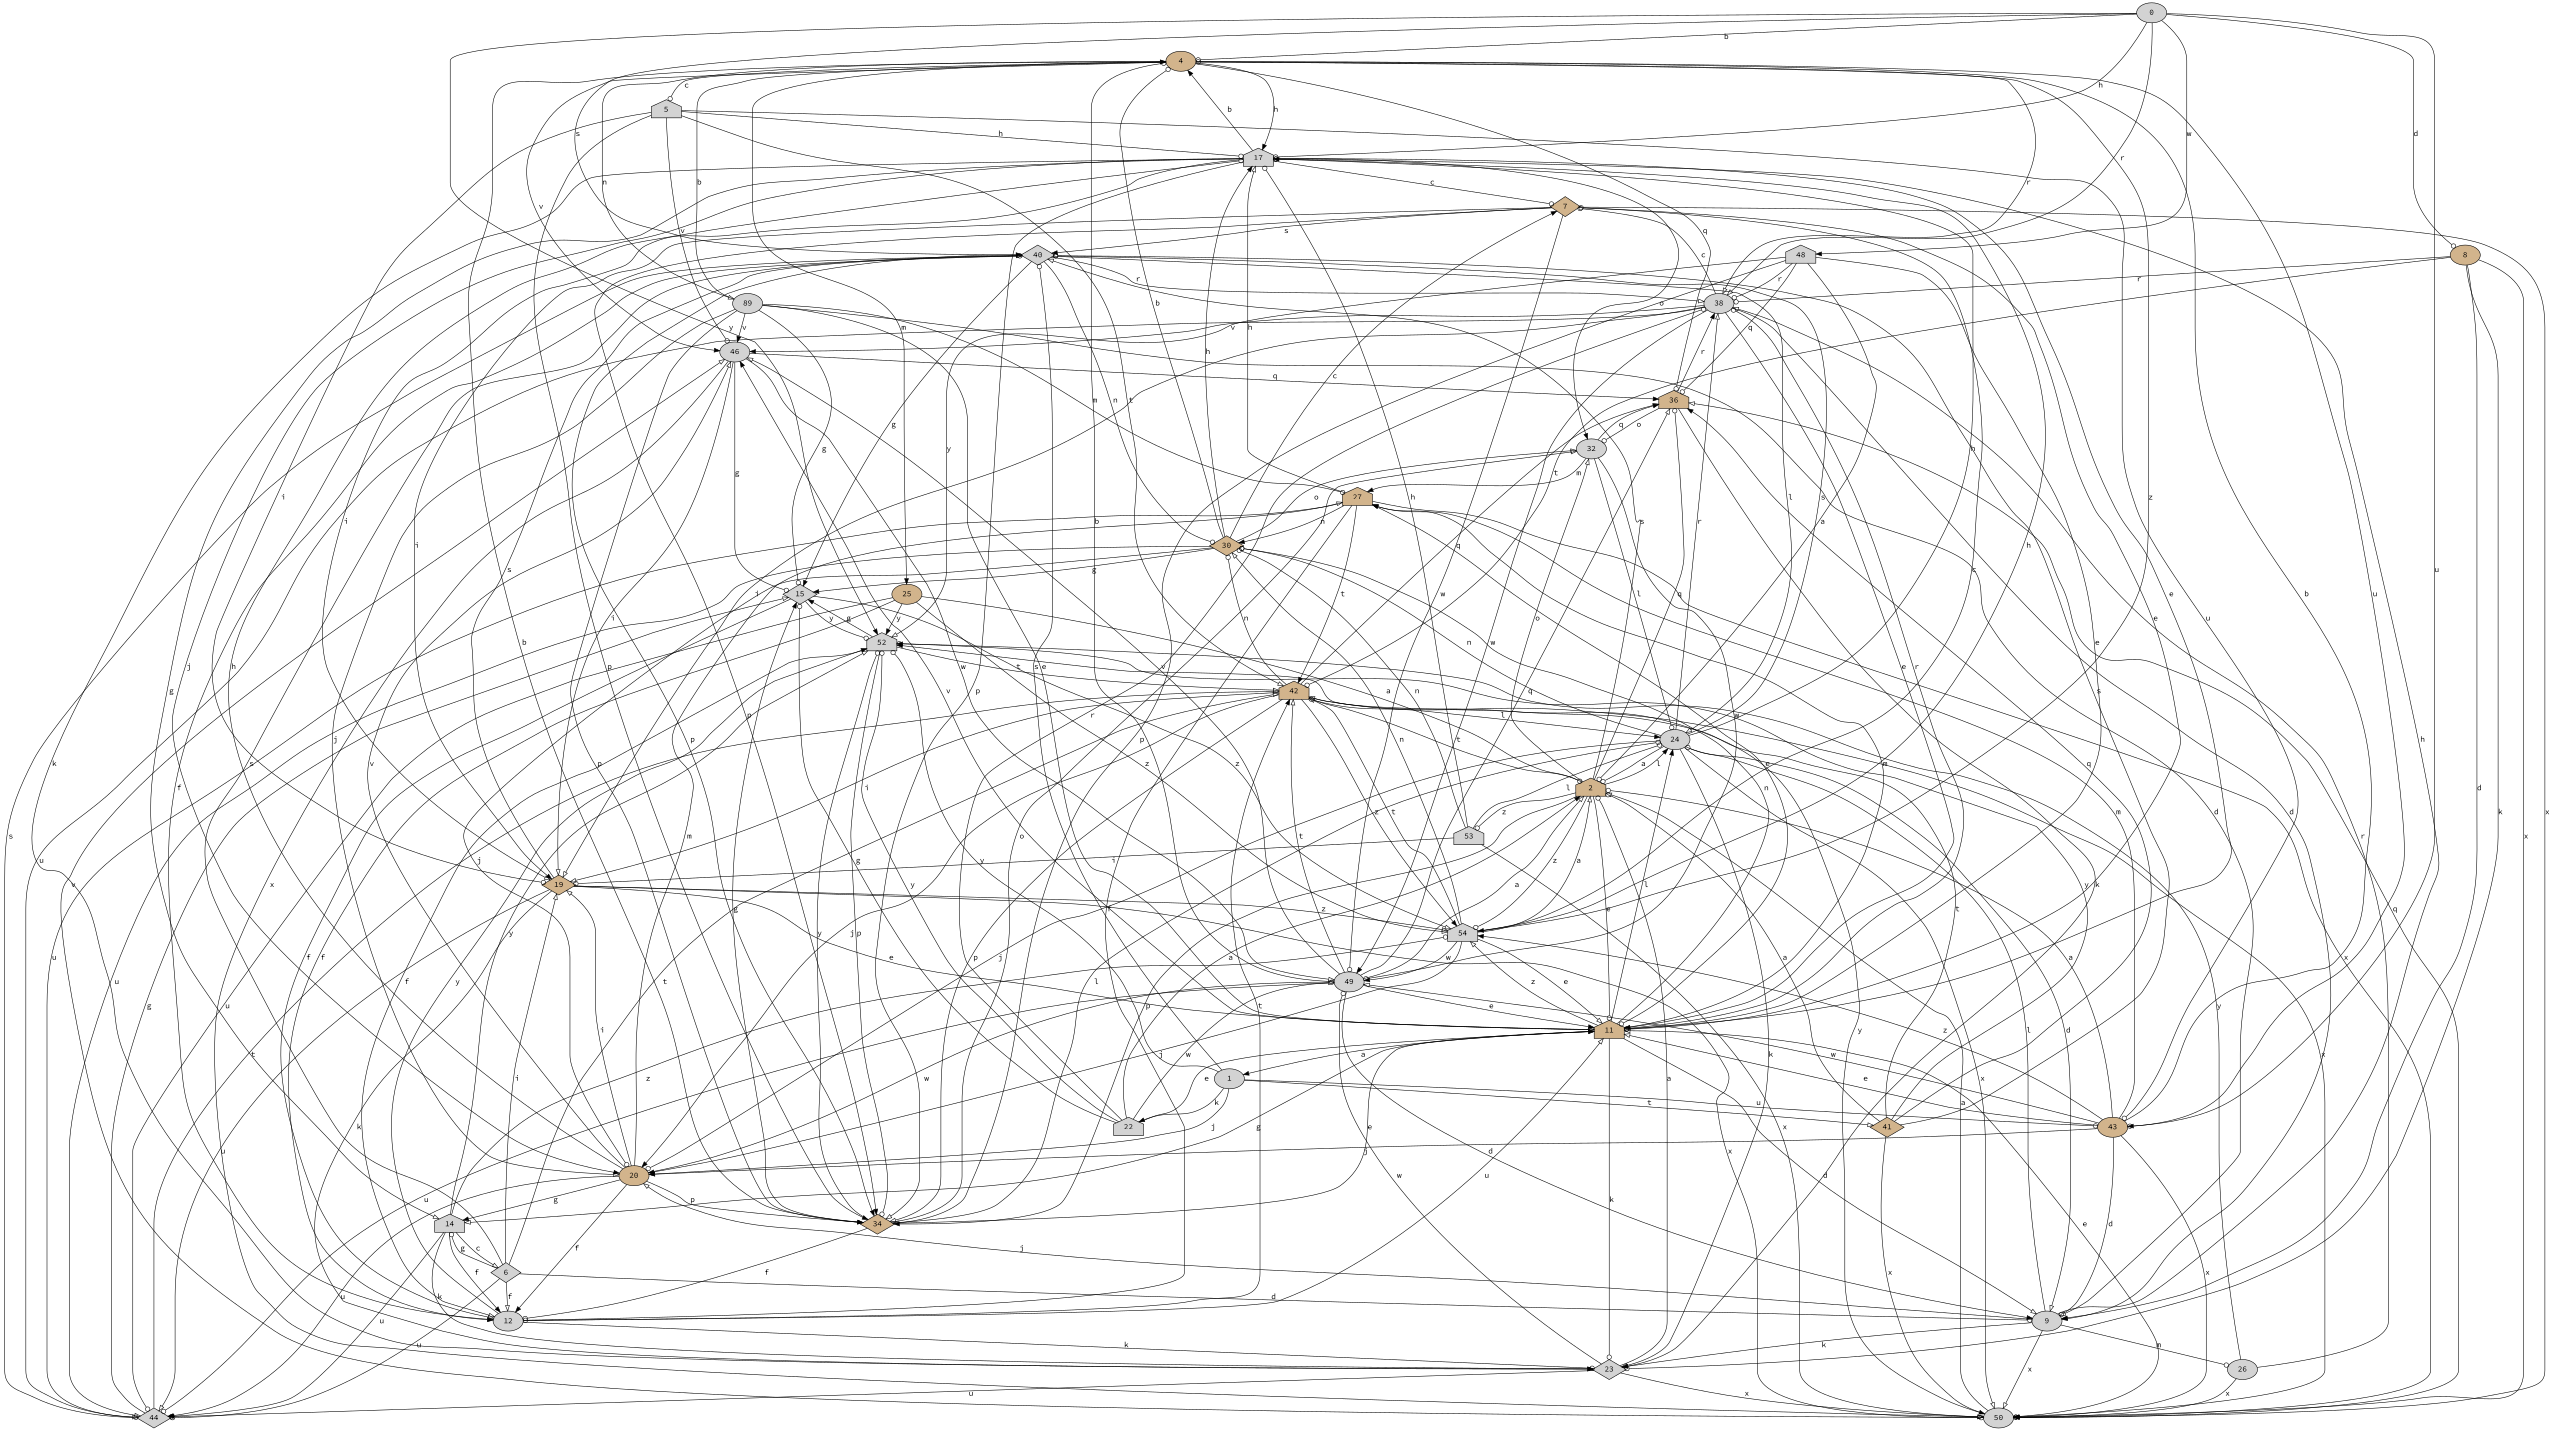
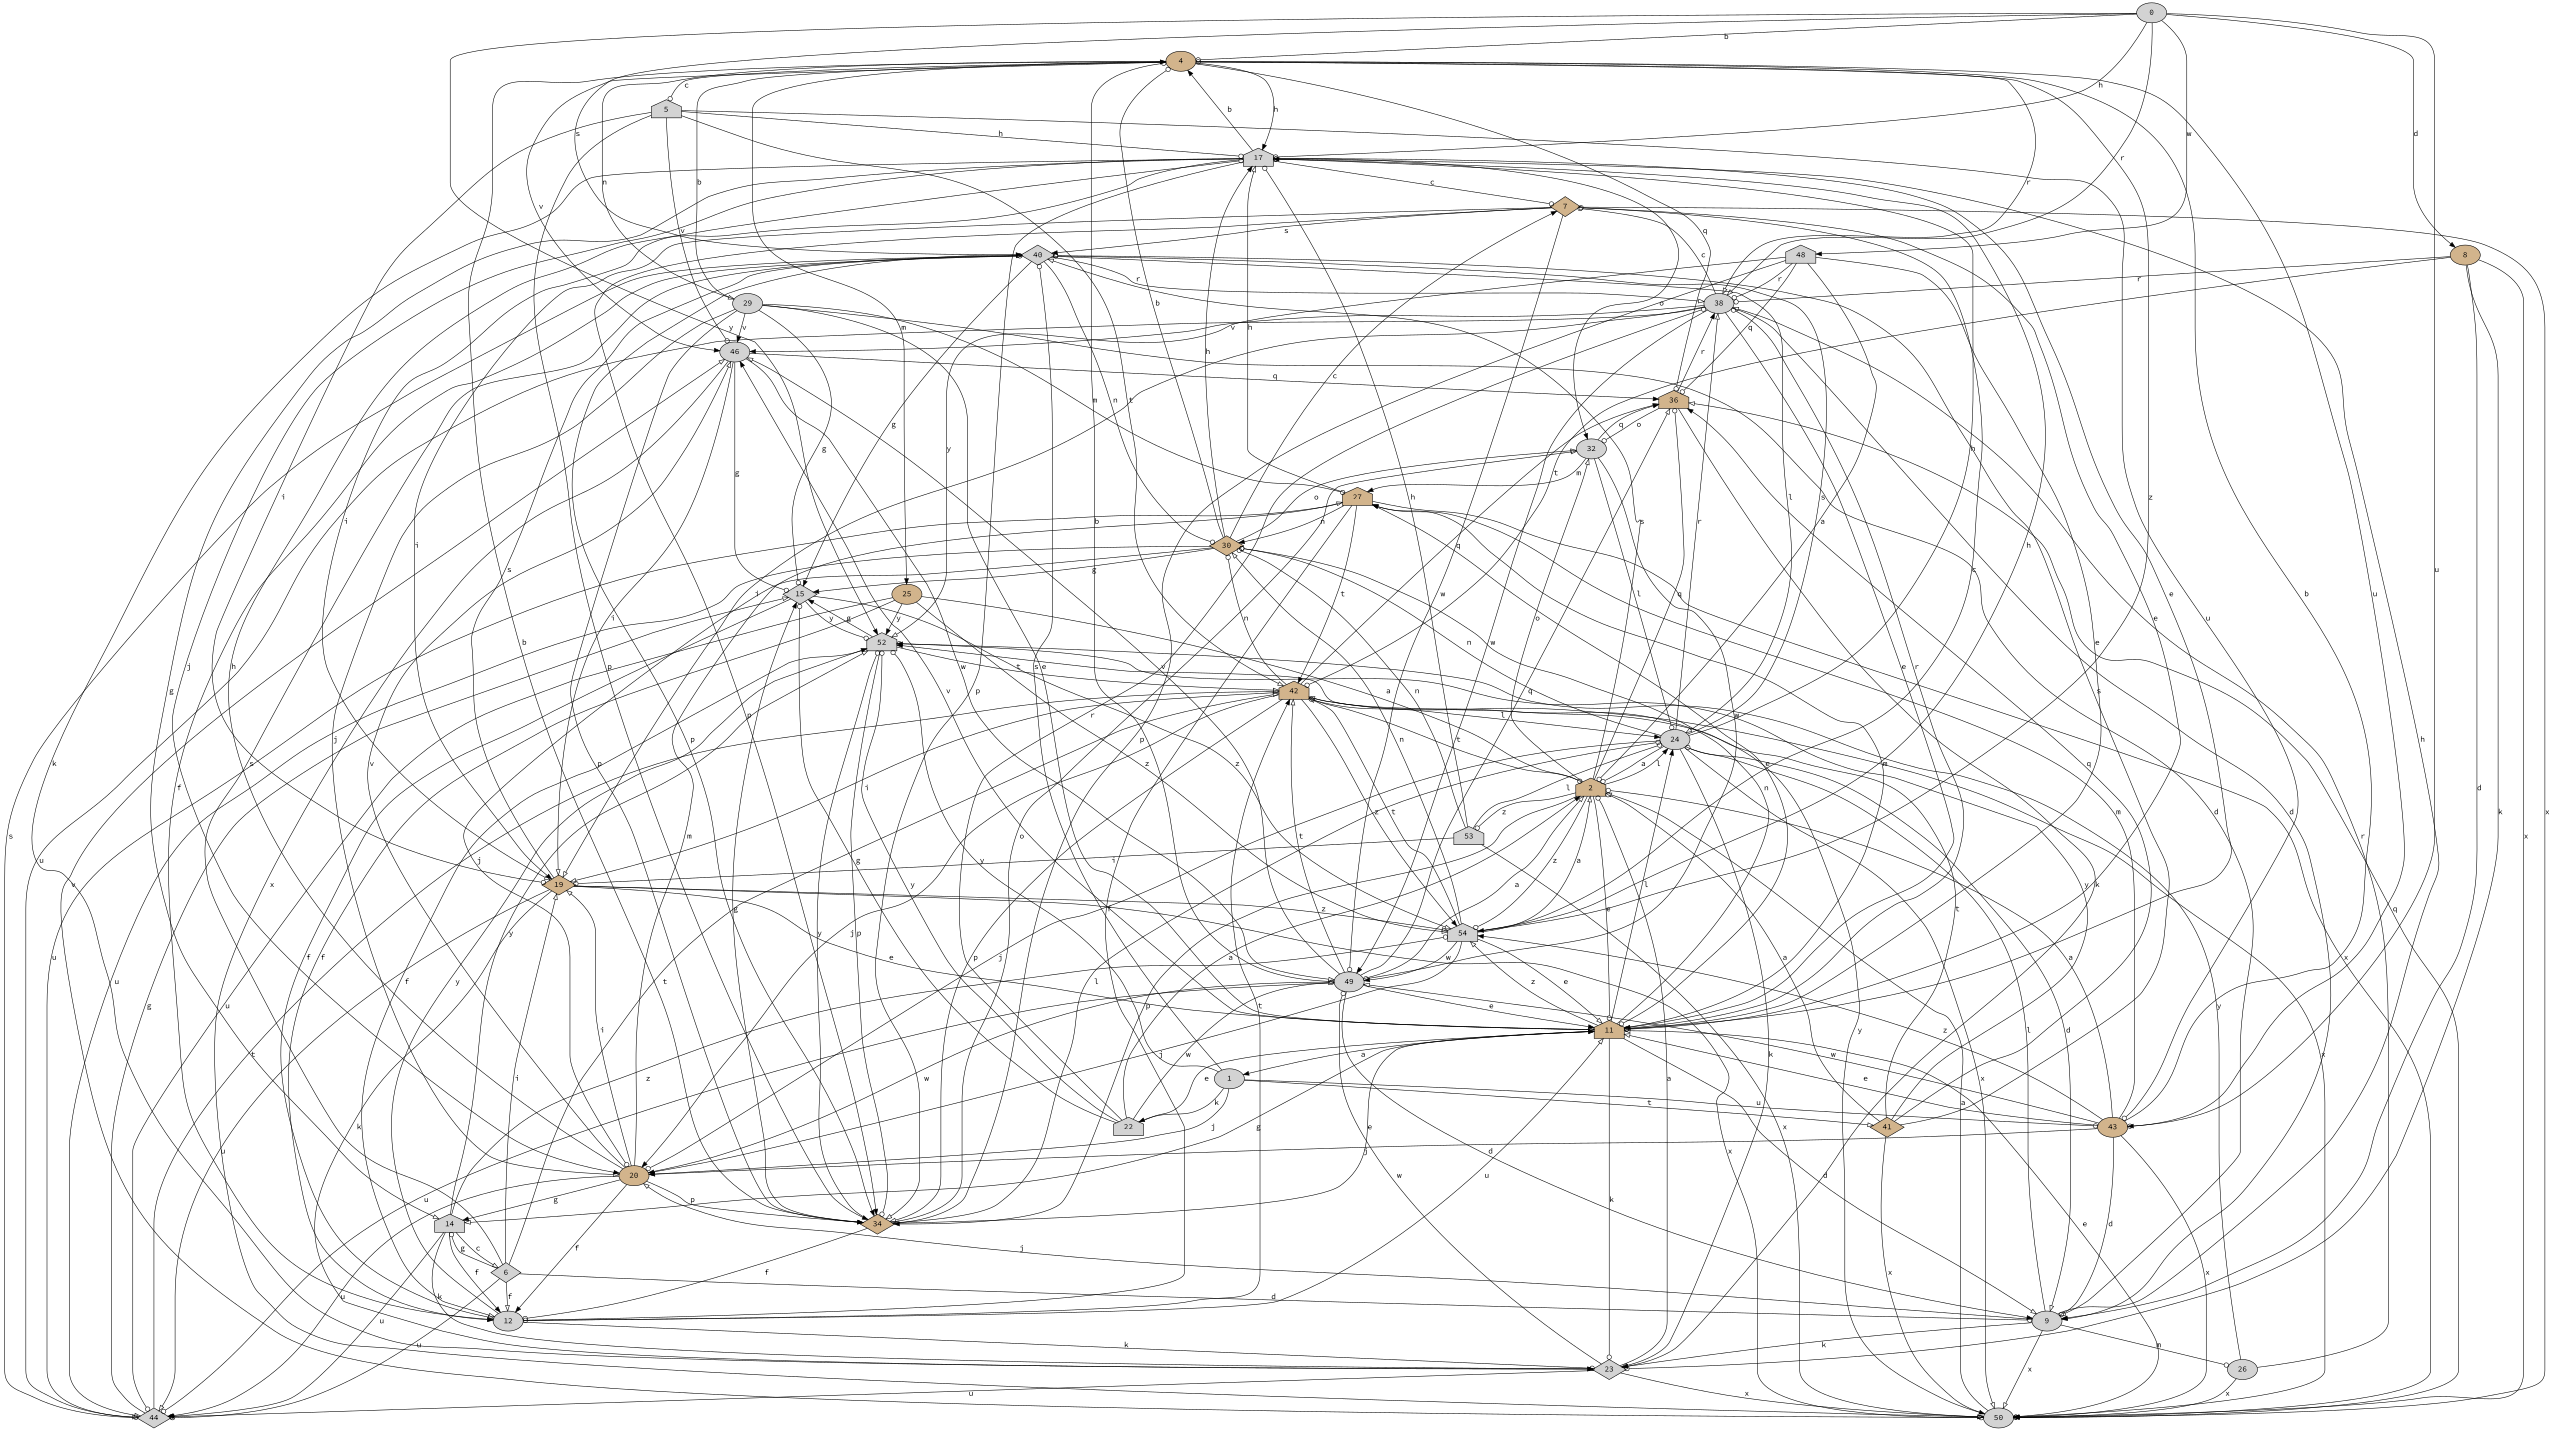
  strict digraph {
    fontname="Source Code Pro"
    node [fillcolor=lightgrey fontname="Source Code Pro" shape=ellipse style=filled]
    edge [arrowhead=odot fontname="Source Code Pro"]
    4 [fillcolor=tan]
    0
    8 [fillcolor=tan]
    17 [shape=house]
    38
    40 [shape=diamond]
    43 [fillcolor=tan]
    48 [shape=house]
    52 [shape=house]
    36 [fillcolor=tan shape=house]
    54 [shape=house]
    5 [shape=house]
    25 [fillcolor=tan]
-   29 [label=89]
+   29
    46
    42 [fillcolor=tan shape=house]
    9
    50
    23 [shape=diamond]
    20 [fillcolor=tan]
    11 [fillcolor=tan shape=house]
    32
    34 [fillcolor=tan shape=diamond]
    19 [fillcolor=tan shape=diamond]
    14 [shape=house]
    7 [fillcolor=tan shape=diamond]
    44 [shape=diamond]
    49
    24
    12
    30 [fillcolor=tan shape=diamond]
    15 [shape=diamond]
    2 [fillcolor=tan shape=house]
    27 [fillcolor=tan shape=house]
    1
    22 [shape=house]
    41 [fillcolor=tan shape=diamond]
    53 [shape=house]
    6 [shape=diamond]
    26
    4 -> 17 [arrowhead=normal label=h]
    4 -> 38 [arrowhead=onormal label=r]
    4 -> 43 [arrowhead=normal label=u]
    4 -> 36 [label=q]
    4 -> 54 [arrowhead=normal label=z]
    4 -> 5 [label=c]
    4 -> 25 [arrowhead=normal label=m]
    4 -> 29 [arrowhead=onormal label=n]
    4 -> 46 [arrowhead=normal label=v]
    0 -> 4 [label=b]
-   0 -> 8 [label=d]
+   0 -> 8 [arrowhead=normal label=d]
    0 -> 17 [label=h]
    0 -> 38 [arrowhead=onormal label=r]
    0 -> 40 [arrowhead=normal label=s]
    0 -> 43 [label=u]
    0 -> 48 [arrowhead=normal label=w]
    0 -> 52 [arrowhead=normal label=y]
    8 -> 38 [label=r]
    8 -> 42 [label=t]
    8 -> 9 [arrowhead=normal label=d]
    8 -> 50 [label=x]
    8 -> 23 [label=k]
    17 -> 4 [arrowhead=normal label=b]
    17 -> 23 [arrowhead=onormal label=k]
    17 -> 20 [arrowhead=normal label=j]
    17 -> 11 [arrowhead=onormal label=e]
    17 -> 32 [arrowhead=normal label=o]
    17 -> 34 [arrowhead=onormal label=p]
    17 -> 19 [arrowhead=onormal label=i]
    17 -> 14 [arrowhead=onormal label=g]
    17 -> 7 [label=c]
    38 -> 46 [arrowhead=normal label=v]
    38 -> 9 [arrowhead=normal label=d]
    38 -> 11 [arrowhead=normal label=e]
    38 -> 19 [arrowhead=onormal label=i]
    38 -> 7 [label=c]
    38 -> 44 [arrowhead=onormal label=u]
    38 -> 49 [arrowhead=normal label=w]
    40 -> 38 [arrowhead=onormal label=r]
    40 -> 34 [arrowhead=normal label=p]
    40 -> 24 [arrowhead=onormal label=l]
    40 -> 12 [arrowhead=onormal label=f]
    40 -> 30 [label=n]
    40 -> 15 [arrowhead=normal label=g]
    43 -> 4 [label=b]
    43 -> 54 [arrowhead=normal label=z]
    43 -> 9 [label=d]
    43 -> 50 [label=x]
    43 -> 20 [arrowhead=normal label=j]
    43 -> 11 [arrowhead=onormal label=e]
    43 -> 49 [arrowhead=onormal label=w]
    43 -> 2 [label=a]
    43 -> 27 [arrowhead=normal label=m]
    48 -> 38 [label=r]
    48 -> 52 [arrowhead=onormal label=y]
    48 -> 36 [label=q]
    48 -> 11 [label=e]
    48 -> 34 [arrowhead=onormal label=p]
    48 -> 2 [label=a]
    52 -> 42 [arrowhead=onormal label=t]
    52 -> 34 [label=p]
    52 -> 12 [arrowhead=onormal label=f]
    52 -> 15 [arrowhead=normal label=g]
    36 -> 38 [arrowhead=normal label=r]
    36 -> 23 [arrowhead=onormal label=k]
    36 -> 32 [label=o]
    54 -> 17 [label=h]
    54 -> 42 [arrowhead=onormal label=t]
    54 -> 20 [arrowhead=normal label=j]
    54 -> 11 [arrowhead=onormal label=e]
    54 -> 7 [label=c]
    54 -> 49 [arrowhead=normal label=w]
    54 -> 30 [arrowhead=onormal label=n]
    54 -> 2 [arrowhead=onormal label=a]
    5 -> 17 [label=h]
    5 -> 43 [label=u]
    5 -> 46 [label=v]
    5 -> 42 [arrowhead=onormal label=t]
    5 -> 34 [arrowhead=normal label=p]
    5 -> 19 [label=i]
    25 -> 52 [arrowhead=normal label=y]
    25 -> 54 [arrowhead=onormal label=z]
    25 -> 44 [label=u]
    25 -> 12 [arrowhead=normal label=f]
    25 -> 2 [label=a]
    29 -> 4 [arrowhead=onormal label=b]
    29 -> 46 [arrowhead=normal label=v]
    29 -> 9 [arrowhead=onormal label=d]
    29 -> 20 [arrowhead=onormal label=j]
    29 -> 11 [arrowhead=onormal label=e]
    29 -> 34 [arrowhead=normal label=p]
    29 -> 15 [label=g]
    29 -> 27 [label=m]
    46 -> 36 [arrowhead=normal label=q]
    46 -> 50 [arrowhead=onormal label=x]
    46 -> 19 [arrowhead=onormal label=i]
    46 -> 49 [arrowhead=onormal label=w]
    46 -> 15 [label=g]
    42 -> 36 [arrowhead=onormal label=q]
    42 -> 54 [arrowhead=normal label=z]
    42 -> 50 [arrowhead=normal label=x]
    42 -> 20 [arrowhead=normal label=j]
    42 -> 34 [arrowhead=onormal label=p]
    42 -> 19 [arrowhead=onormal label=i]
    42 -> 24 [arrowhead=normal label=l]
    42 -> 30 [label=n]
    9 -> 17 [label=h]
    9 -> 50 [arrowhead=onormal label=x]
    9 -> 23 [arrowhead=normal label=k]
    9 -> 20 [arrowhead=onormal label=j]
    9 -> 24 [label=l]
    9 -> 26 [label=m]
    50 -> 52 [arrowhead=normal label=y]
    50 -> 36 [arrowhead=onormal label=q]
    50 -> 46 [arrowhead=onormal label=v]
    50 -> 11 [arrowhead=onormal label=e]
    50 -> 2 [arrowhead=onormal label=a]
    23 -> 50 [arrowhead=onormal label=x]
    23 -> 44 [label=u]
    23 -> 49 [label=w]
    23 -> 2 [label=a]
    20 -> 17 [label=h]
    20 -> 46 [arrowhead=onormal label=v]
    20 -> 34 [arrowhead=normal label=p]
    20 -> 19 [arrowhead=onormal label=i]
    20 -> 14 [arrowhead=normal label=g]
    20 -> 44 [arrowhead=normal label=u]
    20 -> 49 [label=w]
    20 -> 12 [arrowhead=normal label=f]
    20 -> 27 [arrowhead=onormal label=m]
    11 -> 38 [label=r]
    11 -> 54 [arrowhead=onormal label=z]
    11 -> 46 [arrowhead=normal label=v]
    11 -> 9 [arrowhead=onormal label=d]
    11 -> 23 [label=k]
    11 -> 14 [arrowhead=onormal label=g]
    11 -> 24 [arrowhead=normal label=l]
    11 -> 30 [label=n]
    11 -> 27 [arrowhead=normal label=m]
    11 -> 1 [arrowhead=normal label=a]
    32 -> 36 [arrowhead=normal label=q]
    32 -> 49 [label=w]
    32 -> 24 [label=l]
    32 -> 27 [arrowhead=normal label=m]
    34 -> 4 [arrowhead=normal label=b]
    34 -> 52 [label=y]
    34 -> 11 [arrowhead=onormal label=e]
    34 -> 32 [arrowhead=onormal label=o]
    34 -> 24 [label=l]
    34 -> 12 [label=f]
    34 -> 15 [arrowhead=normal label=g]
    19 -> 40 [label=s]
    19 -> 54 [arrowhead=onormal label=z]
    19 -> 50 [label=x]
    19 -> 23 [arrowhead=onormal label=k]
    19 -> 11 [label=e]
    19 -> 44 [arrowhead=onormal label=u]
    14 -> 52 [arrowhead=onormal label=y]
    14 -> 54 [label=z]
    14 -> 23 [arrowhead=normal label=k]
    14 -> 44 [arrowhead=normal label=u]
    14 -> 12 [arrowhead=normal label=f]
    14 -> 6 [arrowhead=onormal label=c]
    7 -> 40 [arrowhead=normal label=s]
    7 -> 50 [arrowhead=onormal label=x]
    7 -> 11 [label=e]
    7 -> 34 [arrowhead=normal label=p]
    7 -> 19 [arrowhead=normal label=i]
    7 -> 49 [label=w]
    44 -> 40 [arrowhead=onormal label=s]
    44 -> 42 [arrowhead=onormal label=t]
    44 -> 15 [arrowhead=onormal label=g]
    49 -> 4 [label=b]
    49 -> 36 [arrowhead=onormal label=q]
    49 -> 46 [arrowhead=onormal label=v]
    49 -> 42 [arrowhead=onormal label=t]
    49 -> 9 [arrowhead=normal label=d]
    49 -> 11 [arrowhead=normal label=e]
    49 -> 44 [label=u]
    49 -> 2 [arrowhead=onormal label=a]
    24 -> 17 [arrowhead=normal label=h]
    24 -> 38 [arrowhead=onormal label=r]
    24 -> 40 [label=s]
    24 -> 9 [arrowhead=onormal label=d]
    24 -> 50 [arrowhead=onormal label=x]
    24 -> 23 [arrowhead=onormal label=k]
    24 -> 20 [label=j]
    24 -> 30 [label=n]
    24 -> 2 [label=a]
    12 -> 52 [arrowhead=normal label=y]
    12 -> 42 [arrowhead=normal label=t]
    12 -> 23 [label=k]
    12 -> 11 [arrowhead=onormal label=u]
    30 -> 4 [label=b]
    30 -> 17 [arrowhead=normal label=h]
    30 -> 20 [label=j]
    30 -> 32 [arrowhead=onormal label=o]
    30 -> 7 [arrowhead=normal label=c]
    30 -> 44 [arrowhead=onormal label=u]
    30 -> 15 [arrowhead=normal label=g]
    15 -> 52 [label=y]
    15 -> 54 [arrowhead=onormal label=z]
    15 -> 12 [arrowhead=onormal label=f]
    2 -> 40 [arrowhead=onormal label=s]
    2 -> 36 [label=q]
    2 -> 54 [label=z]
    2 -> 42 [label=t]
    2 -> 11 [label=e]
    2 -> 32 [arrowhead=onormal label=o]
    2 -> 34 [arrowhead=normal label=p]
    2 -> 24 [arrowhead=normal label=l]
    2 -> 53 [label=z]
    27 -> 17 [arrowhead=onormal label=h]
    27 -> 42 [arrowhead=normal label=t]
    27 -> 50 [arrowhead=onormal label=x]
    27 -> 11 [label=e]
    27 -> 44 [label=u]
    27 -> 12 [label=f]
    27 -> 30 [arrowhead=normal label=n]
    1 -> 40 [label=s]
    1 -> 43 [label=u]
    1 -> 52 [label=y]
    1 -> 20 [arrowhead=onormal label=j]
    1 -> 22 [arrowhead=normal label=k]
    1 -> 41 [arrowhead=onormal label=t]
    22 -> 38 [label=r]
    22 -> 52 [label=y]
    22 -> 11 [arrowhead=normal label=e]
    22 -> 49 [arrowhead=onormal label=w]
    22 -> 15 [label=g]
    22 -> 2 [arrowhead=normal label=a]
    41 -> 40 [label=s]
    41 -> 52 [arrowhead=normal label=y]
    41 -> 36 [arrowhead=normal label=q]
    41 -> 42 [arrowhead=onormal label=t]
    41 -> 50 [arrowhead=normal label=x]
    41 -> 2 [label=a]
    53 -> 17 [label=h]
    53 -> 50 [arrowhead=onormal label=x]
    53 -> 19 [label=i]
    53 -> 24 [label=l]
    53 -> 30 [label=n]
    6 -> 40 [arrowhead=onormal label=s]
    6 -> 42 [arrowhead=onormal label=t]
    6 -> 9 [label=d]
    6 -> 19 [arrowhead=onormal label=i]
    6 -> 14 [label=g]
    6 -> 44 [label=u]
    6 -> 12 [arrowhead=onormal label=f]
    26 -> 38 [arrowhead=onormal label=r]
    26 -> 52 [label=y]
    26 -> 50 [arrowhead=normal label=x]
  }
